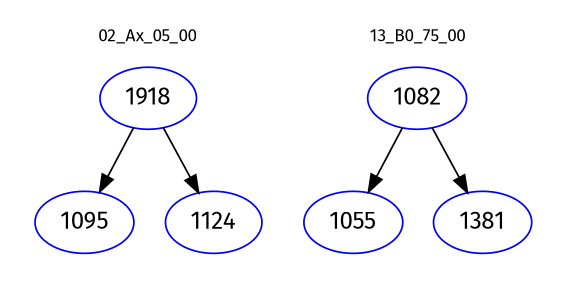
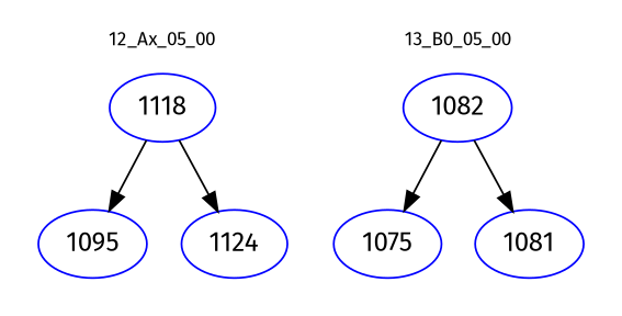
  digraph {
    fontname="Fira Sans"
    node [color=blue fontname="Fira Sans"]
    edge [color=black fontname="Fira Sans"]
-   n1 [label=1918]
+   n1 [label=1118]
    n2 [label=1095]
    n3 [label=1124]
    n4 [label=1082]
-   n5 [label=1055]
-   n6 [label=1381]
+   n5 [label=1075]
+   n6 [label=1081]
    subgraph cluster_1 {
      color=white
      fontsize=10
-     label="02_Ax_05_00"
+     label="12_Ax_05_00"
      n1
      n2
      n3
    }
    subgraph cluster_2 {
      color=white
      fontsize=10
-     label="13_B0_75_00"
+     label="13_B0_05_00"
      n4
      n5
      n6
    }
    n1 -> n2
    n1 -> n3
    n4 -> n5
    n4 -> n6
  }
